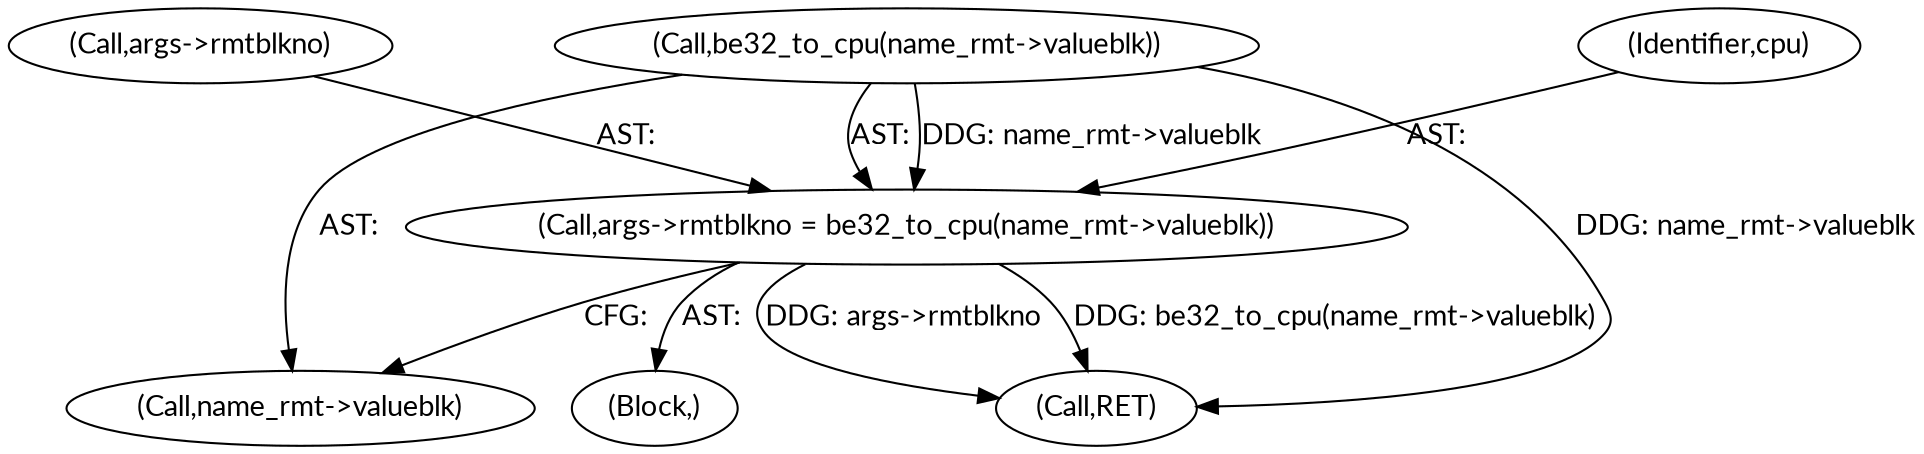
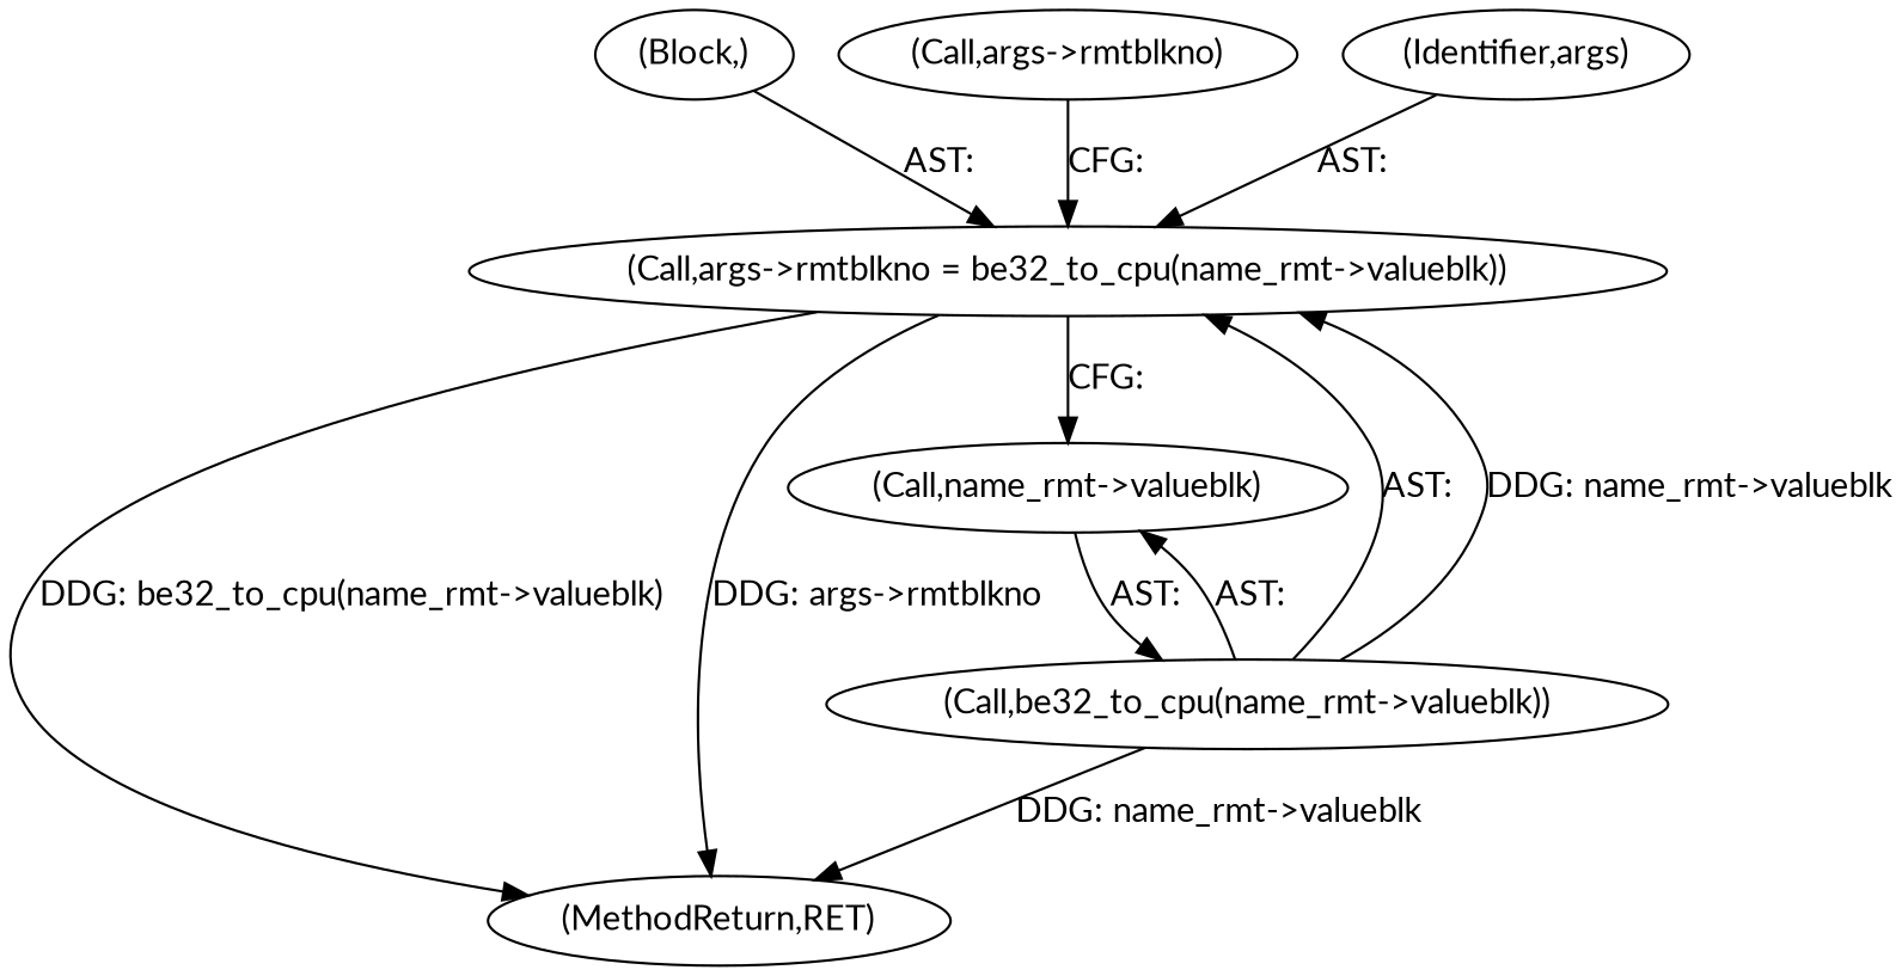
  digraph {
    fontname=Lato
    node [fontname=Lato]
    edge [fontname=Lato]
    n1 [label="(Call,args->rmtblkno = be32_to_cpu(name_rmt->valueblk))"]
-   n2 [label="(Call,RET)"]
+   n2 [label="(MethodReturn,RET)"]
    n3 [label="(Block,)"]
    n4 [label="(Call,name_rmt->valueblk)"]
    n5 [label="(Call,be32_to_cpu(name_rmt->valueblk))"]
    n6 [label="(Call,args->rmtblkno)"]
-   n7 [label="(Identifier,cpu)"]
+   n7 [label="(Identifier,args)"]
    n1 -> n2 [label="DDG: be32_to_cpu(name_rmt->valueblk)"]
    n1 -> n2 [label="DDG: args->rmtblkno"]
-   n1 -> n3 [label="AST: "]
+   n3 -> n1 [label="AST: "]
    n1 -> n4 [label="CFG: "]
+   n4 -> n5 [label="AST: "]
    n5 -> n1 [label="AST: "]
    n5 -> n1 [label="DDG: name_rmt->valueblk"]
    n5 -> n2 [label="DDG: name_rmt->valueblk"]
    n5 -> n4 [label="AST: "]
-   n6 -> n1 [label="AST: "]
+   n6 -> n1 [label="CFG: "]
    n7 -> n1 [label="AST: "]
  }
